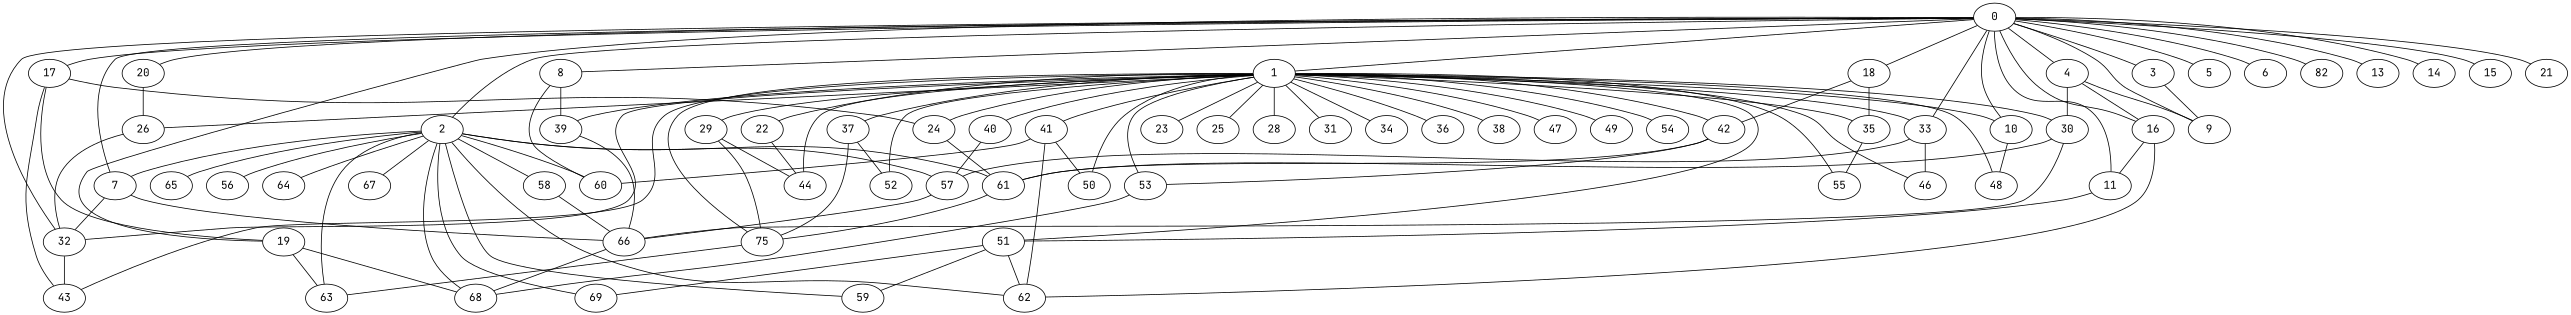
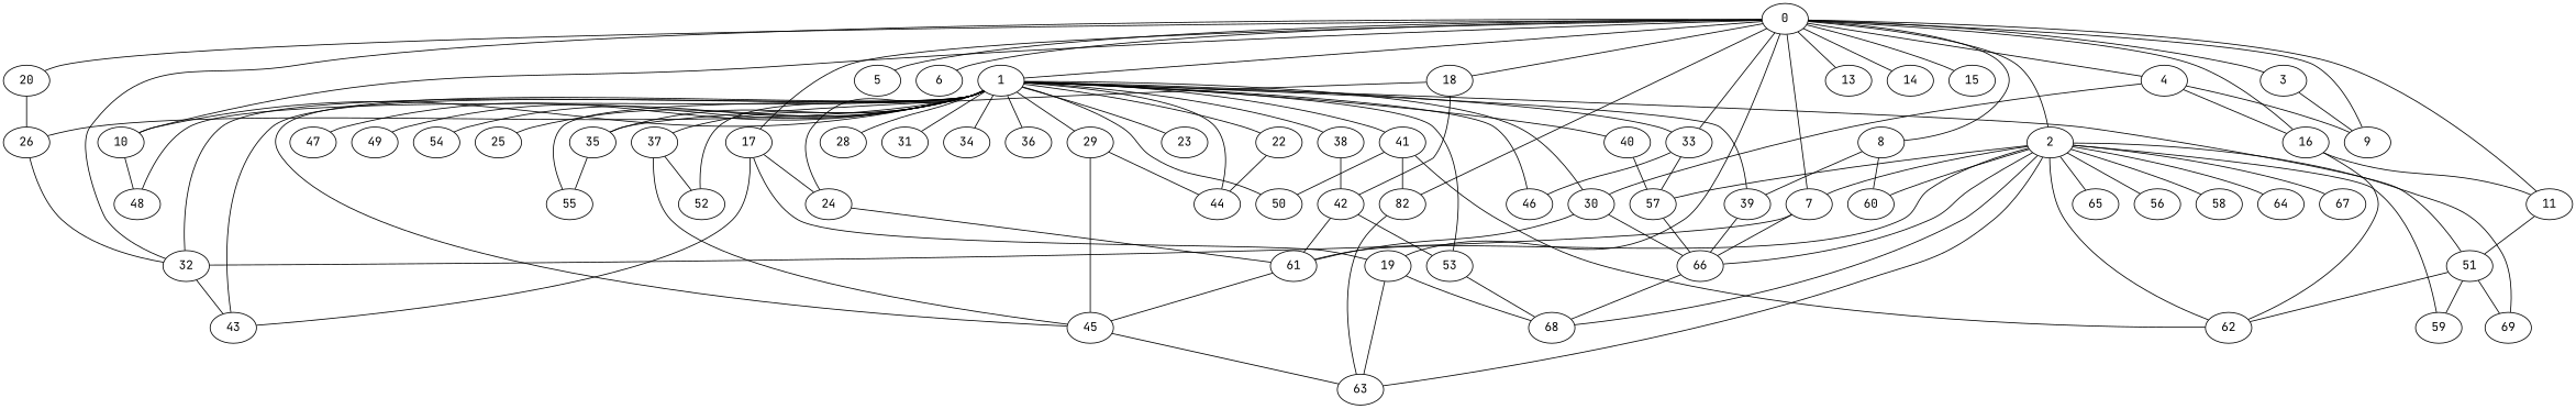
  graph {
    fontname="JetBrains Mono"
    node [fontname="JetBrains Mono"]
    edge [fontname="JetBrains Mono"]
    0
    1
    2
    3
    4
    5
    6
    7
    8
    9
    10
    11
    n13 [label=82]
    13
    14
    15
    16
    17
    18
    19
    20
-   21
    32
    33
    22
    23
    24
    25
    26
    28
    29
    30
    31
    34
    35
    36
    37
    38
    39
    40
    41
    42
    43
    44
-   45 [label=75]
+   45
    46
    47
    48
    49
    50
    51
    52
    53
    54
    55
    64
    66
    67
    68
    69
    65
    56
    57
    58
    59
    60
    61
    62
    63
    0 -- 1
    0 -- 2
    0 -- 3
    0 -- 4
    0 -- 5
    0 -- 6
    0 -- 7
    0 -- 8
    0 -- 9
    0 -- 10
    0 -- 11
    0 -- n13
    0 -- 13
    0 -- 14
    0 -- 15
    0 -- 16
    0 -- 17
    0 -- 18
    0 -- 19
    0 -- 20
-   0 -- 21
    0 -- 32
    0 -- 33
    1 -- 10
    1 -- 32
    1 -- 33
    1 -- 22
    1 -- 23
    1 -- 24
    1 -- 25
    1 -- 26
    1 -- 28
    1 -- 29
    1 -- 30
    1 -- 31
    1 -- 34
    1 -- 35
    1 -- 36
    1 -- 37
    1 -- 38
    1 -- 39
    1 -- 40
    1 -- 41
-   1 -- 42
+   38 -- 42
    1 -- 43
    1 -- 44
    1 -- 45
    1 -- 46
    1 -- 47
    1 -- 48
    1 -- 49
    1 -- 50
    1 -- 51
    1 -- 52
    1 -- 53
    1 -- 54
    1 -- 55
    2 -- 7
    2 -- 64
-   58 -- 66
+   2 -- 66
    2 -- 67
    2 -- 68
    2 -- 69
    2 -- 65
    2 -- 56
    2 -- 57
    2 -- 58
    2 -- 59
    2 -- 60
    2 -- 61
    2 -- 62
    2 -- 63
    3 -- 9
    4 -- 9
    4 -- 16
    4 -- 30
    7 -- 32
    7 -- 66
    8 -- 39
    8 -- 60
    10 -- 48
    11 -- 51
+   n13 -- 63
    16 -- 11
    16 -- 62
    17 -- 19
    17 -- 24
    17 -- 43
    18 -- 35
    18 -- 42
    19 -- 68
    19 -- 63
    20 -- 26
    32 -- 43
    33 -- 46
    33 -- 57
    22 -- 44
    24 -- 61
    26 -- 32
    29 -- 44
    29 -- 45
    30 -- 66
    30 -- 61
    35 -- 55
    37 -- 45
    37 -- 52
    39 -- 66
    40 -- 57
    41 -- 50
-   41 -- 60
+   41 -- n13
    41 -- 62
    42 -- 53
    42 -- 61
    45 -- 63
    51 -- 69
    51 -- 59
    51 -- 62
    53 -- 68
    66 -- 68
    57 -- 66
    61 -- 45
  }
